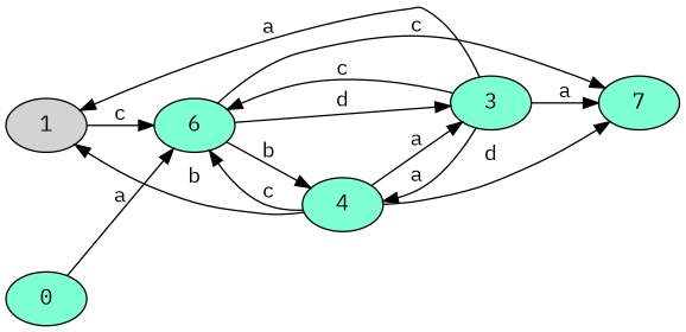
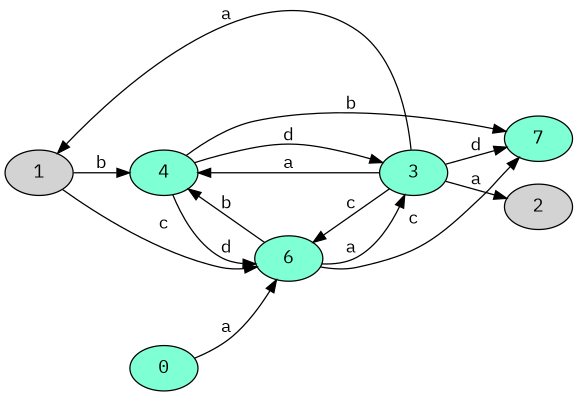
  strict digraph {
    fontname="IBM Plex Mono"
    rankdir=LR
    node [fillcolor=aquamarine fontname="IBM Plex Mono" style=filled]
    edge [fontname="IBM Plex Mono"]
    1 [fillcolor=lightgrey]
    4
    6
    3
    7
    0
-   4 -> 1 [label=b]
+   2 [fillcolor=lightgrey]
+   1 -> 4 [label=b]
    1 -> 6 [label=c]
-   4 -> 6 [label=c]
-   4 -> 3 [label=a]
-   4 -> 7 [label=d]
+   4 -> 6 [label=d]
+   4 -> 3 [label=d]
+   4 -> 7 [label=b]
    6 -> 4 [label=b]
-   6 -> 3 [label=d]
+   6 -> 3 [label=a]
    6 -> 7 [label=c]
    3 -> 1 [label=a]
    3 -> 4 [label=a]
    3 -> 6 [label=c]
-   3 -> 7 [label=a]
+   3 -> 7 [label=d]
+   3 -> 2 [label=a]
    0 -> 6 [label=a]
  }
